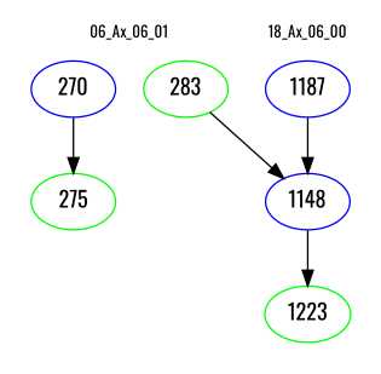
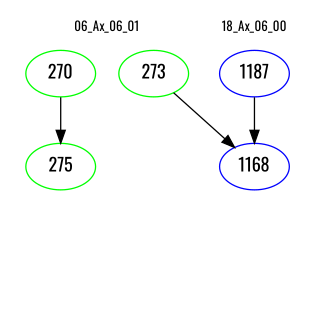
  digraph {
    fontname=Oswald
    node [color=green fontname=Oswald]
    edge [color=black fontname=Oswald]
-   n1 [label=283]
-   n2 [color=blue label=270]
+   n1 [label=273]
+   n2 [label=270]
    n3 [label=275]
    n4 [color=blue label=1187]
-   n5 [color=blue label=1148]
-   n6 [label=1223]
+   n5 [color=blue label=1168]
    subgraph cluster_1 {
      color=white
      fontsize=10
      label="06_Ax_06_01"
      n1
      n2
      n3
    }
    subgraph cluster_2 {
      color=white
      fontsize=10
      label="18_Ax_06_00"
      n4
      n5
-     n6
    }
    n1 -> n5
    n2 -> n3
    n4 -> n5
-   n5 -> n6
  }
